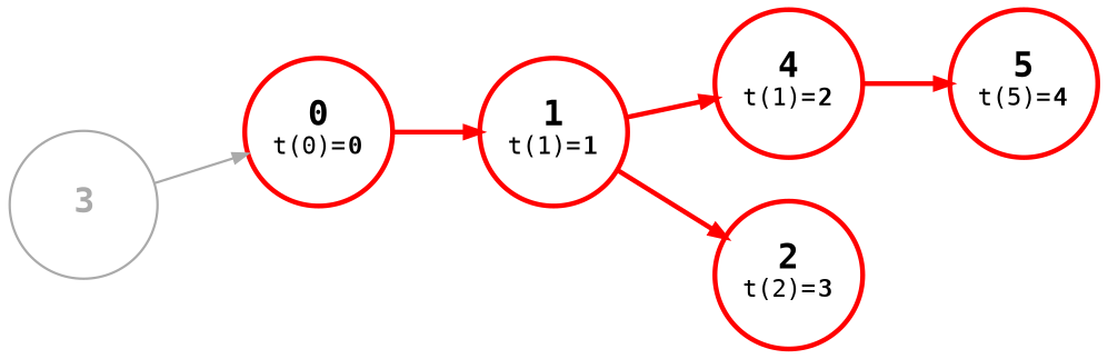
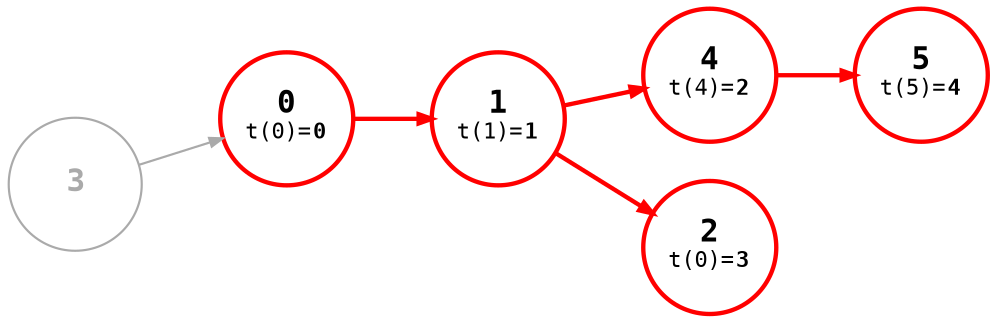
  digraph {
    normalize=true
    rankdir=LR
    scale=1.0
    splines=line
    node [color=red fixedsize=true fontname=monospace shape=circle style=bold]
    edge [arrowsize=0.6 color=red fontname=monospace fontsize=9 style=bold]
    n1 [color="#aaaaaa" fontcolor="#aaaaaa" label=<             <table border="0" cellpadding="0" cellspacing="0">                 <tr>                     <td><b>3</b></td>                 </tr>             </table>         > width=0.85 style=""]
    n2 [label=<             <table border="0" cellpadding="0" cellspacing="0">                 <tr>                     <td><b>0</b></td>                 </tr>                 <tr>                     <td><font point-size="10">t(0)=<b>0</b></font></td>                 </tr>             </table>         > width=0.85]
    n3 [label=<             <table border="0" cellpadding="0" cellspacing="0">                 <tr>                     <td><b>1</b></td>                 </tr>                 <tr>                     <td><font point-size="10">t(1)=<b>1</b></font></td>                 </tr>             </table>         > width=0.85]
-   n4 [label=<             <table border="0" cellpadding="0" cellspacing="0">                 <tr>                     <td><b>2</b></td>                 </tr>                 <tr>                     <td><font point-size="10">t(2)=<b>3</b></font></td>                 </tr>             </table>         > width=0.85]
-   n5 [label=<             <table border="0" cellpadding="0" cellspacing="0">                 <tr>                     <td><b>4</b></td>                 </tr>                 <tr>                     <td><font point-size="10">t(1)=<b>2</b></font></td>                 </tr>             </table>         > width=0.85]
+   n4 [label=<             <table border="0" cellpadding="0" cellspacing="0">                 <tr>                     <td><b>2</b></td>                 </tr>                 <tr>                     <td><font point-size="10">t(0)=<b>3</b></font></td>                 </tr>             </table>         > width=0.85]
+   n5 [label=<             <table border="0" cellpadding="0" cellspacing="0">                 <tr>                     <td><b>4</b></td>                 </tr>                 <tr>                     <td><font point-size="10">t(4)=<b>2</b></font></td>                 </tr>             </table>         > width=0.85]
    n6 [label=<             <table border="0" cellpadding="0" cellspacing="0">                 <tr>                     <td><b>5</b></td>                 </tr>                 <tr>                     <td><font point-size="10">t(5)=<b>4</b></font></td>                 </tr>             </table>         > width=0.85]
    n1 -> n2 [color="#aaaaaa" style=""]
    n2 -> n3
    n3 -> n4
    n3 -> n5
    n4 -> n1 [style=invis color=""]
    n5 -> n6
  }
